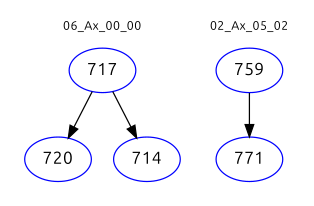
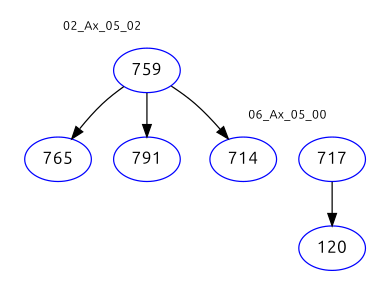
  digraph {
    fontname=Ubuntu
    node [color=blue fontname=Ubuntu]
    edge [color=black fontname=Ubuntu]
    n1 [label=717]
-   n2 [label=720]
+   n2 [label=120]
    n3 [label=714]
    n4 [label=759]
-   n6 [label=771]
+   n5 [label=765]
+   n6 [label=791]
    subgraph cluster_1 {
      color=white
      fontsize=10
-     label="06_Ax_00_00"
+     label="06_Ax_05_00"
      n1
      n2
      n3
    }
    subgraph cluster_2 {
      color=white
      fontsize=10
      label="02_Ax_05_02"
      n4
+     n5
      n6
    }
    n1 -> n2
-   n1 -> n3
+   n4 -> n3
+   n4 -> n5
    n4 -> n6
  }
